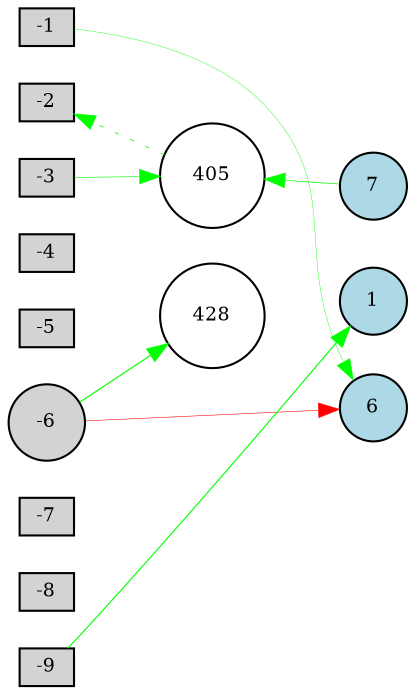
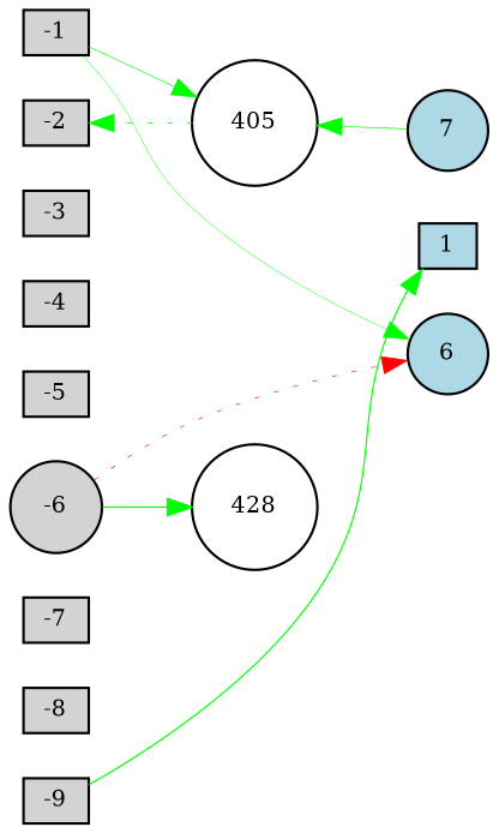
  digraph {
    rankdir=LR
    node [fillcolor=lightgray fontsize=9 shape=box style=filled]
    edge [style=invis]
    -1 [height=0.2 width=0.2]
    -2 [height=0.2 width=0.2]
    -3 [height=0.2 width=0.2]
    -4 [height=0.2 width=0.2]
    -5 [height=0.2 width=0.2]
    -6 [height=0.2 shape=circle width=0.2]
    -7 [height=0.2 width=0.2]
    -8 [height=0.2 width=0.2]
    -9 [height=0.2 width=0.2]
    n10 [fillcolor=lightblue height=0.2 label=7 shape=circle width=0.2]
-   1 [fillcolor=lightblue height=0.2 shape=circle width=0.2]
+   1 [fillcolor=lightblue height=0.2 width=0.2]
    n12 [fillcolor=lightblue height=0.2 label=6 shape=circle width=0.2]
    405 [fillcolor=white height=0.2 shape=circle width=0.2]
    n14 [fillcolor=white height=0.2 label=428 shape=circle width=0.2]
    subgraph sub_1 {
      rank=source
      -1
      -2
      -3
      -4
      -5
      -6
      -7
      -8
      -9
    }
    subgraph sub_2 {
      rank=sink
      n10
      1
      n12
    }
    -1 -> -2
    -1 -> n12 [color=green penwidth=0.19237405502398555 style=solid]
-   -3 -> 405 [color=green penwidth=0.2881226792951118 style=solid]
+   -1 -> 405 [color=green penwidth=0.2881226792951118 style=solid]
    -2 -> -3
    -3 -> -4
    -4 -> -5
    -5 -> -6
    -6 -> -7
-   -6 -> n12 [color=red penwidth=0.26917637912090353 style=solid]
+   -6 -> n12 [color=red penwidth=0.26917637912090353 style=dotted]
    -6 -> n14 [color=green penwidth=0.5405233314167344 style=solid]
    -7 -> -8
    -8 -> -9
    -9 -> 1 [color=green penwidth=0.5369191032898606 style=solid]
    n10 -> 1
    n10 -> 405 [color=green penwidth=0.33361759596278523 style=solid]
    1 -> n12
    405 -> -2 [color=green penwidth=0.38351778447533946 style=dotted]
  }
